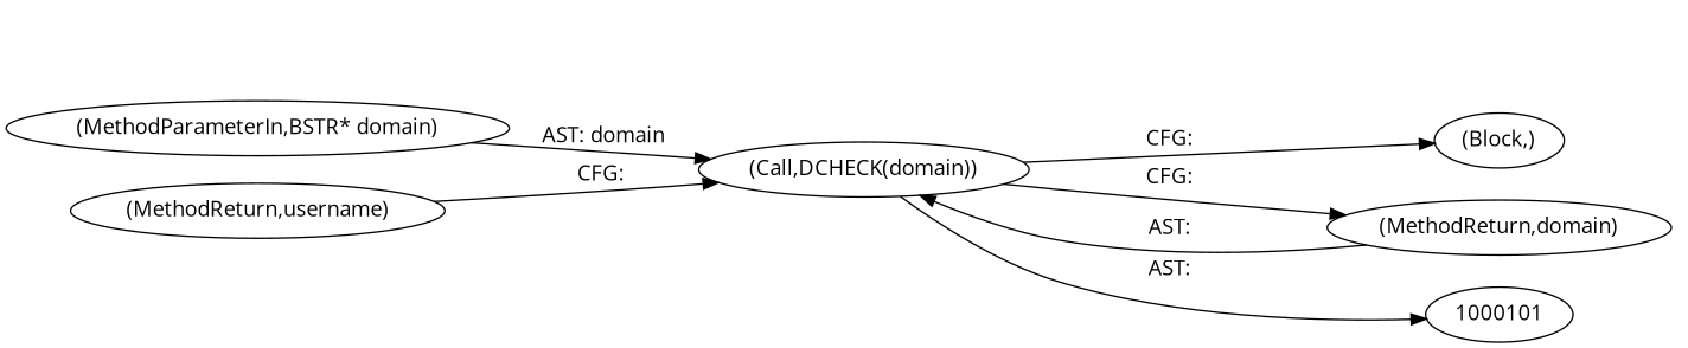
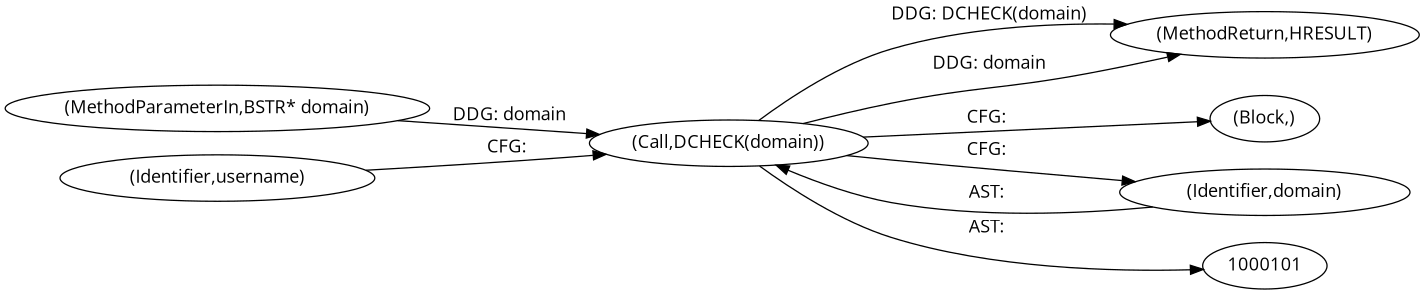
  digraph {
    fontname="Open Sans"
    rankdir=LR
    node [fontname="Open Sans"]
    edge [fontname="Open Sans"]
    n1 [label="(Call,DCHECK(domain))"]
+   n2 [label="(MethodReturn,HRESULT)"]
    n3 [label="(Block,)"]
-   n4 [label="(MethodReturn,domain)"]
+   n4 [label="(Identifier,domain)"]
    1000101
    n6 [label="(MethodParameterIn,BSTR* domain)"]
-   n7 [label="(MethodReturn,username)"]
+   n7 [label="(Identifier,username)"]
+   n1 -> n2 [label="DDG: DCHECK(domain)"]
+   n1 -> n2 [label="DDG: domain"]
    n1 -> n3 [label="CFG: "]
    n1 -> n4 [label="CFG: "]
    n1 -> 1000101 [label="AST: "]
    n4 -> n1 [label="AST: "]
-   n6 -> n1 [label="AST: domain"]
+   n6 -> n1 [label="DDG: domain"]
    n7 -> n1 [label="CFG: "]
  }
